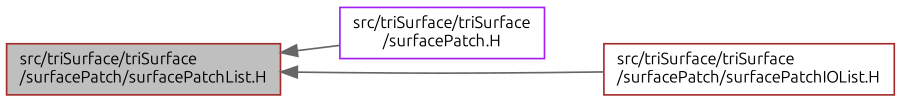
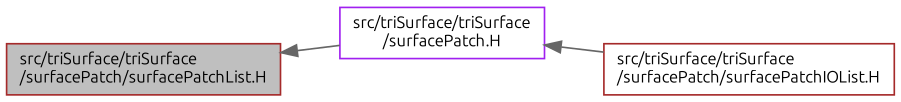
  digraph {
    fontname=Ubuntu
    rankdir=LR
    node [color=brown fontname=Ubuntu fontsize=10 shape=record]
    edge [color=gray40 dir=back fontname=Ubuntu fontsize=10 labelfontname=FreeSans labelfontsize=10 style=solid]
    n1 [fillcolor=grey75 fontcolor=black height=0.2 label="src/triSurface/triSurface\l/surfacePatch/surfacePatchList.H" style=filled width=0.4]
    n2 [color=purple height=0.2 label="src/triSurface/triSurface\l/surfacePatch.H" width=0.4]
    n3 [height=0.2 label="src/triSurface/triSurface\l/surfacePatch/surfacePatchIOList.H" width=0.4]
    n1 -> n2
-   n1 -> n3
+   n2 -> n3
  }
